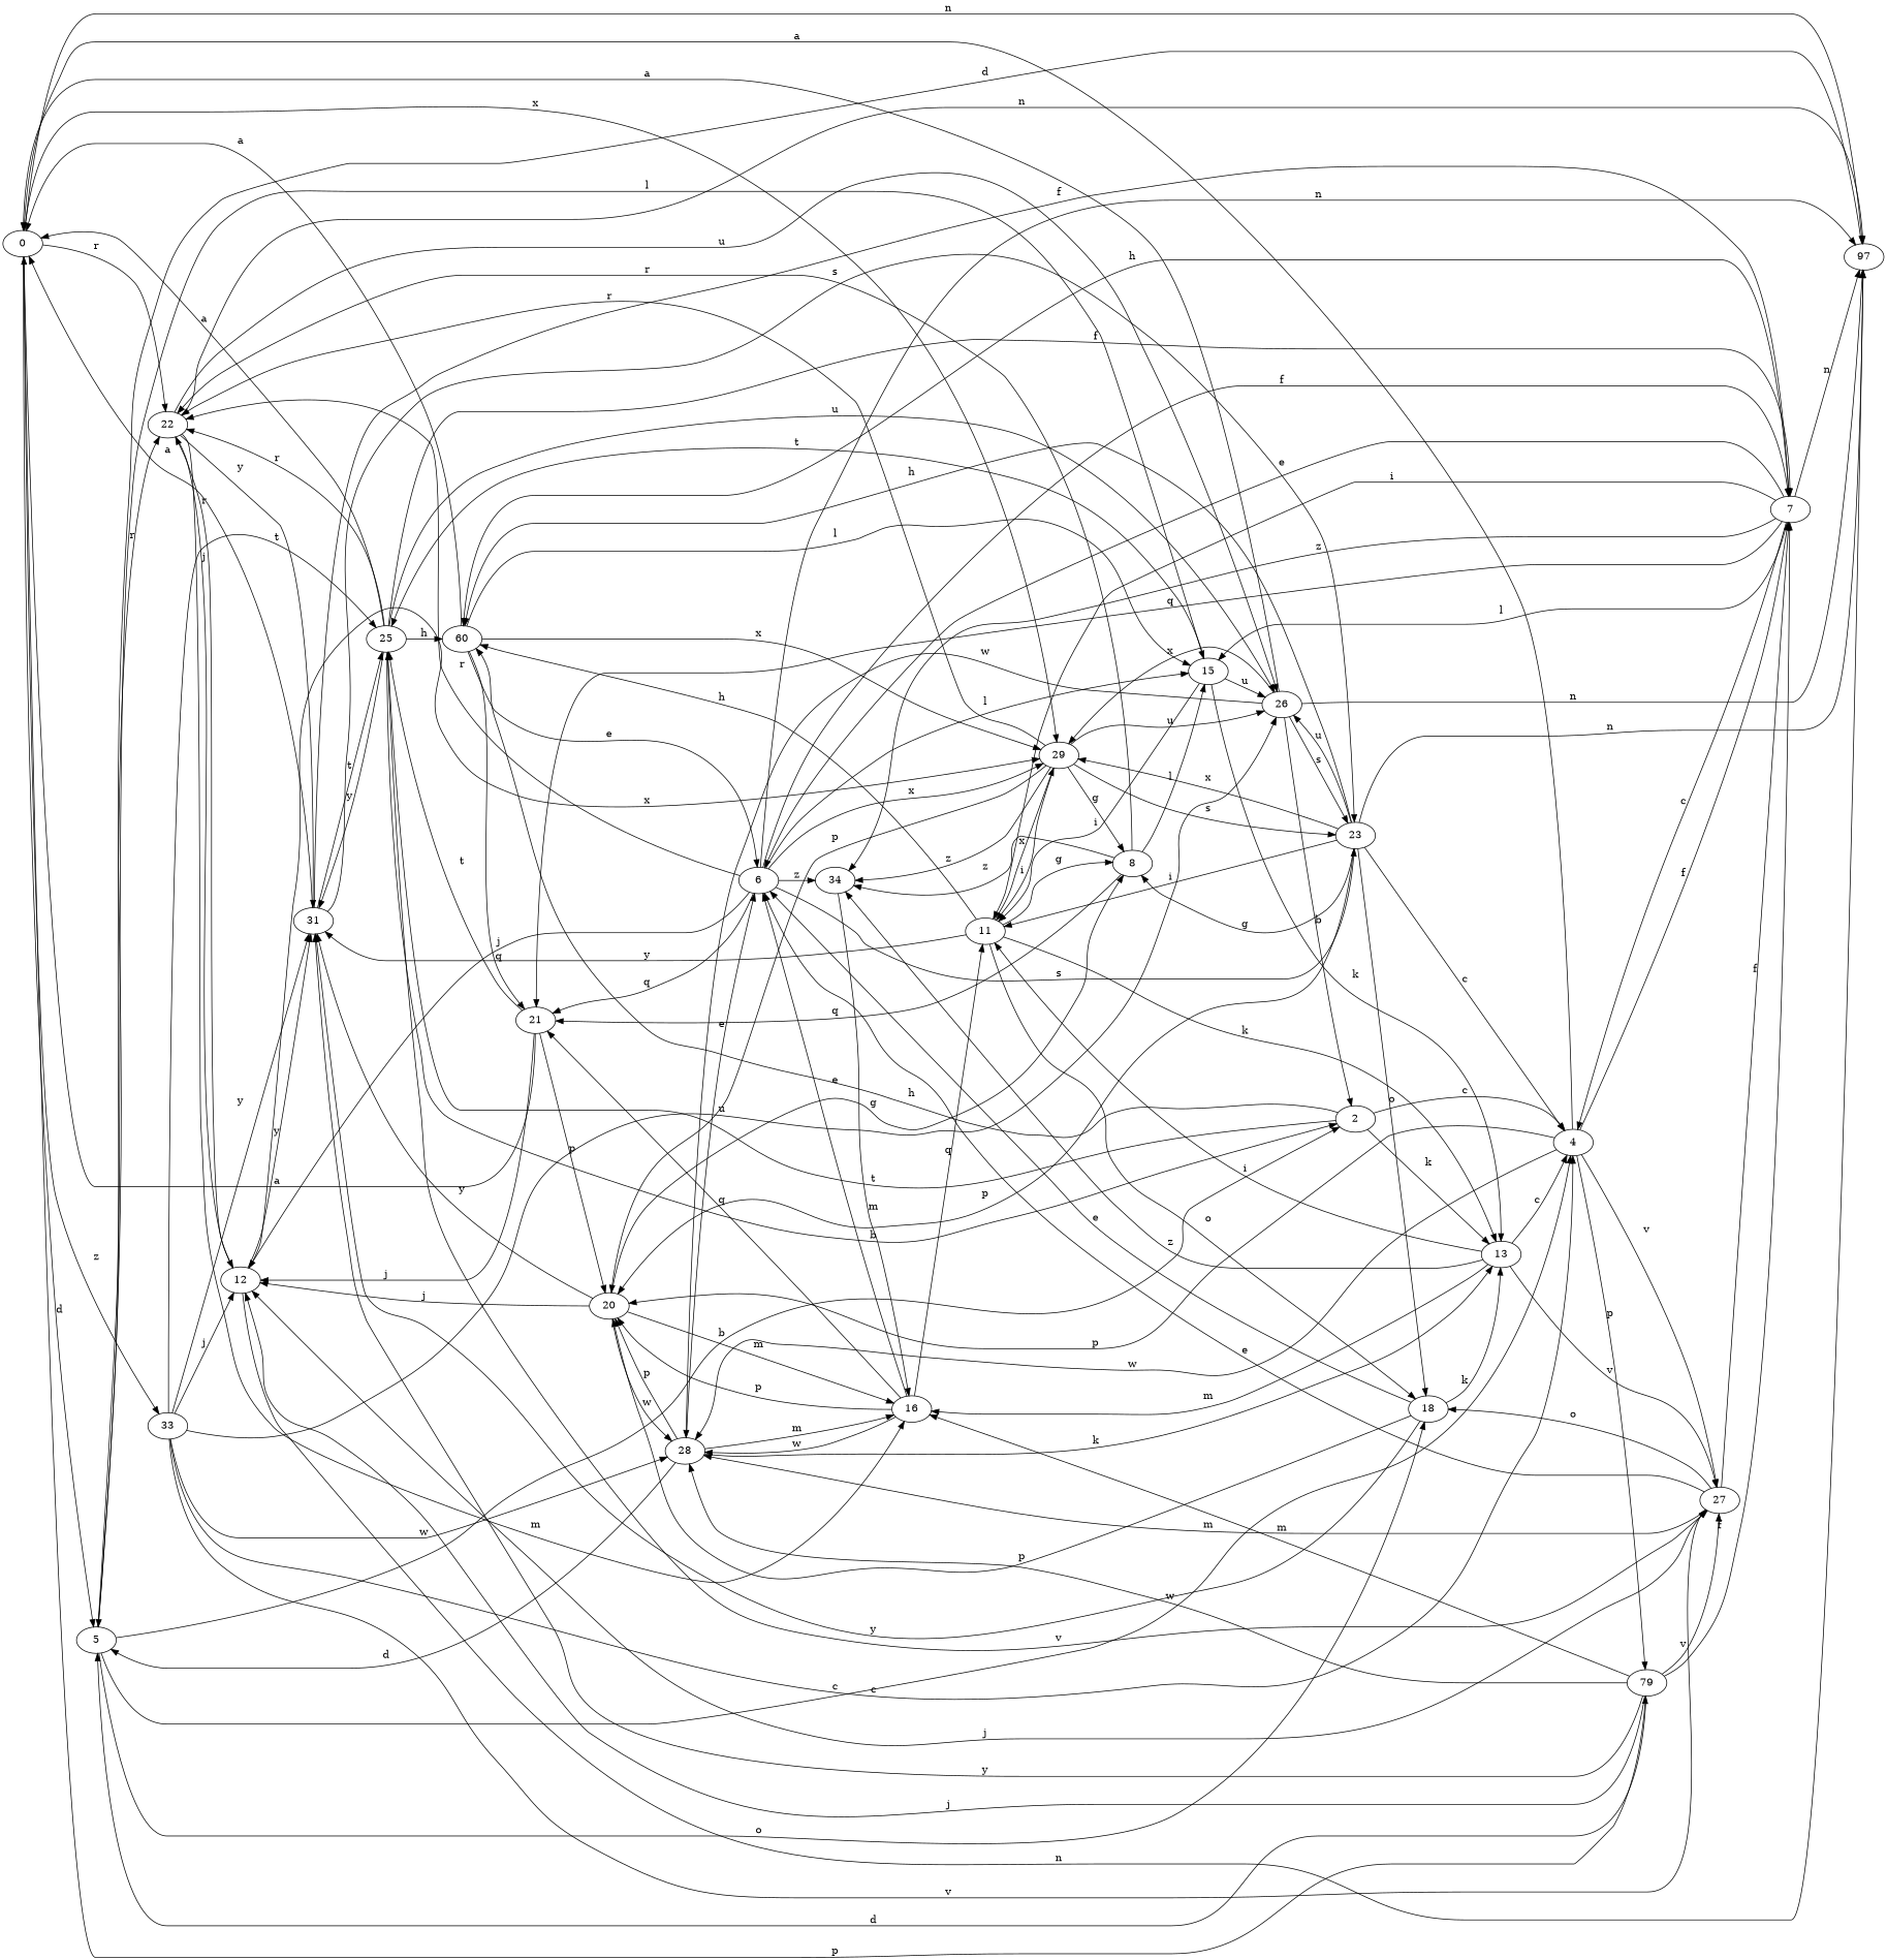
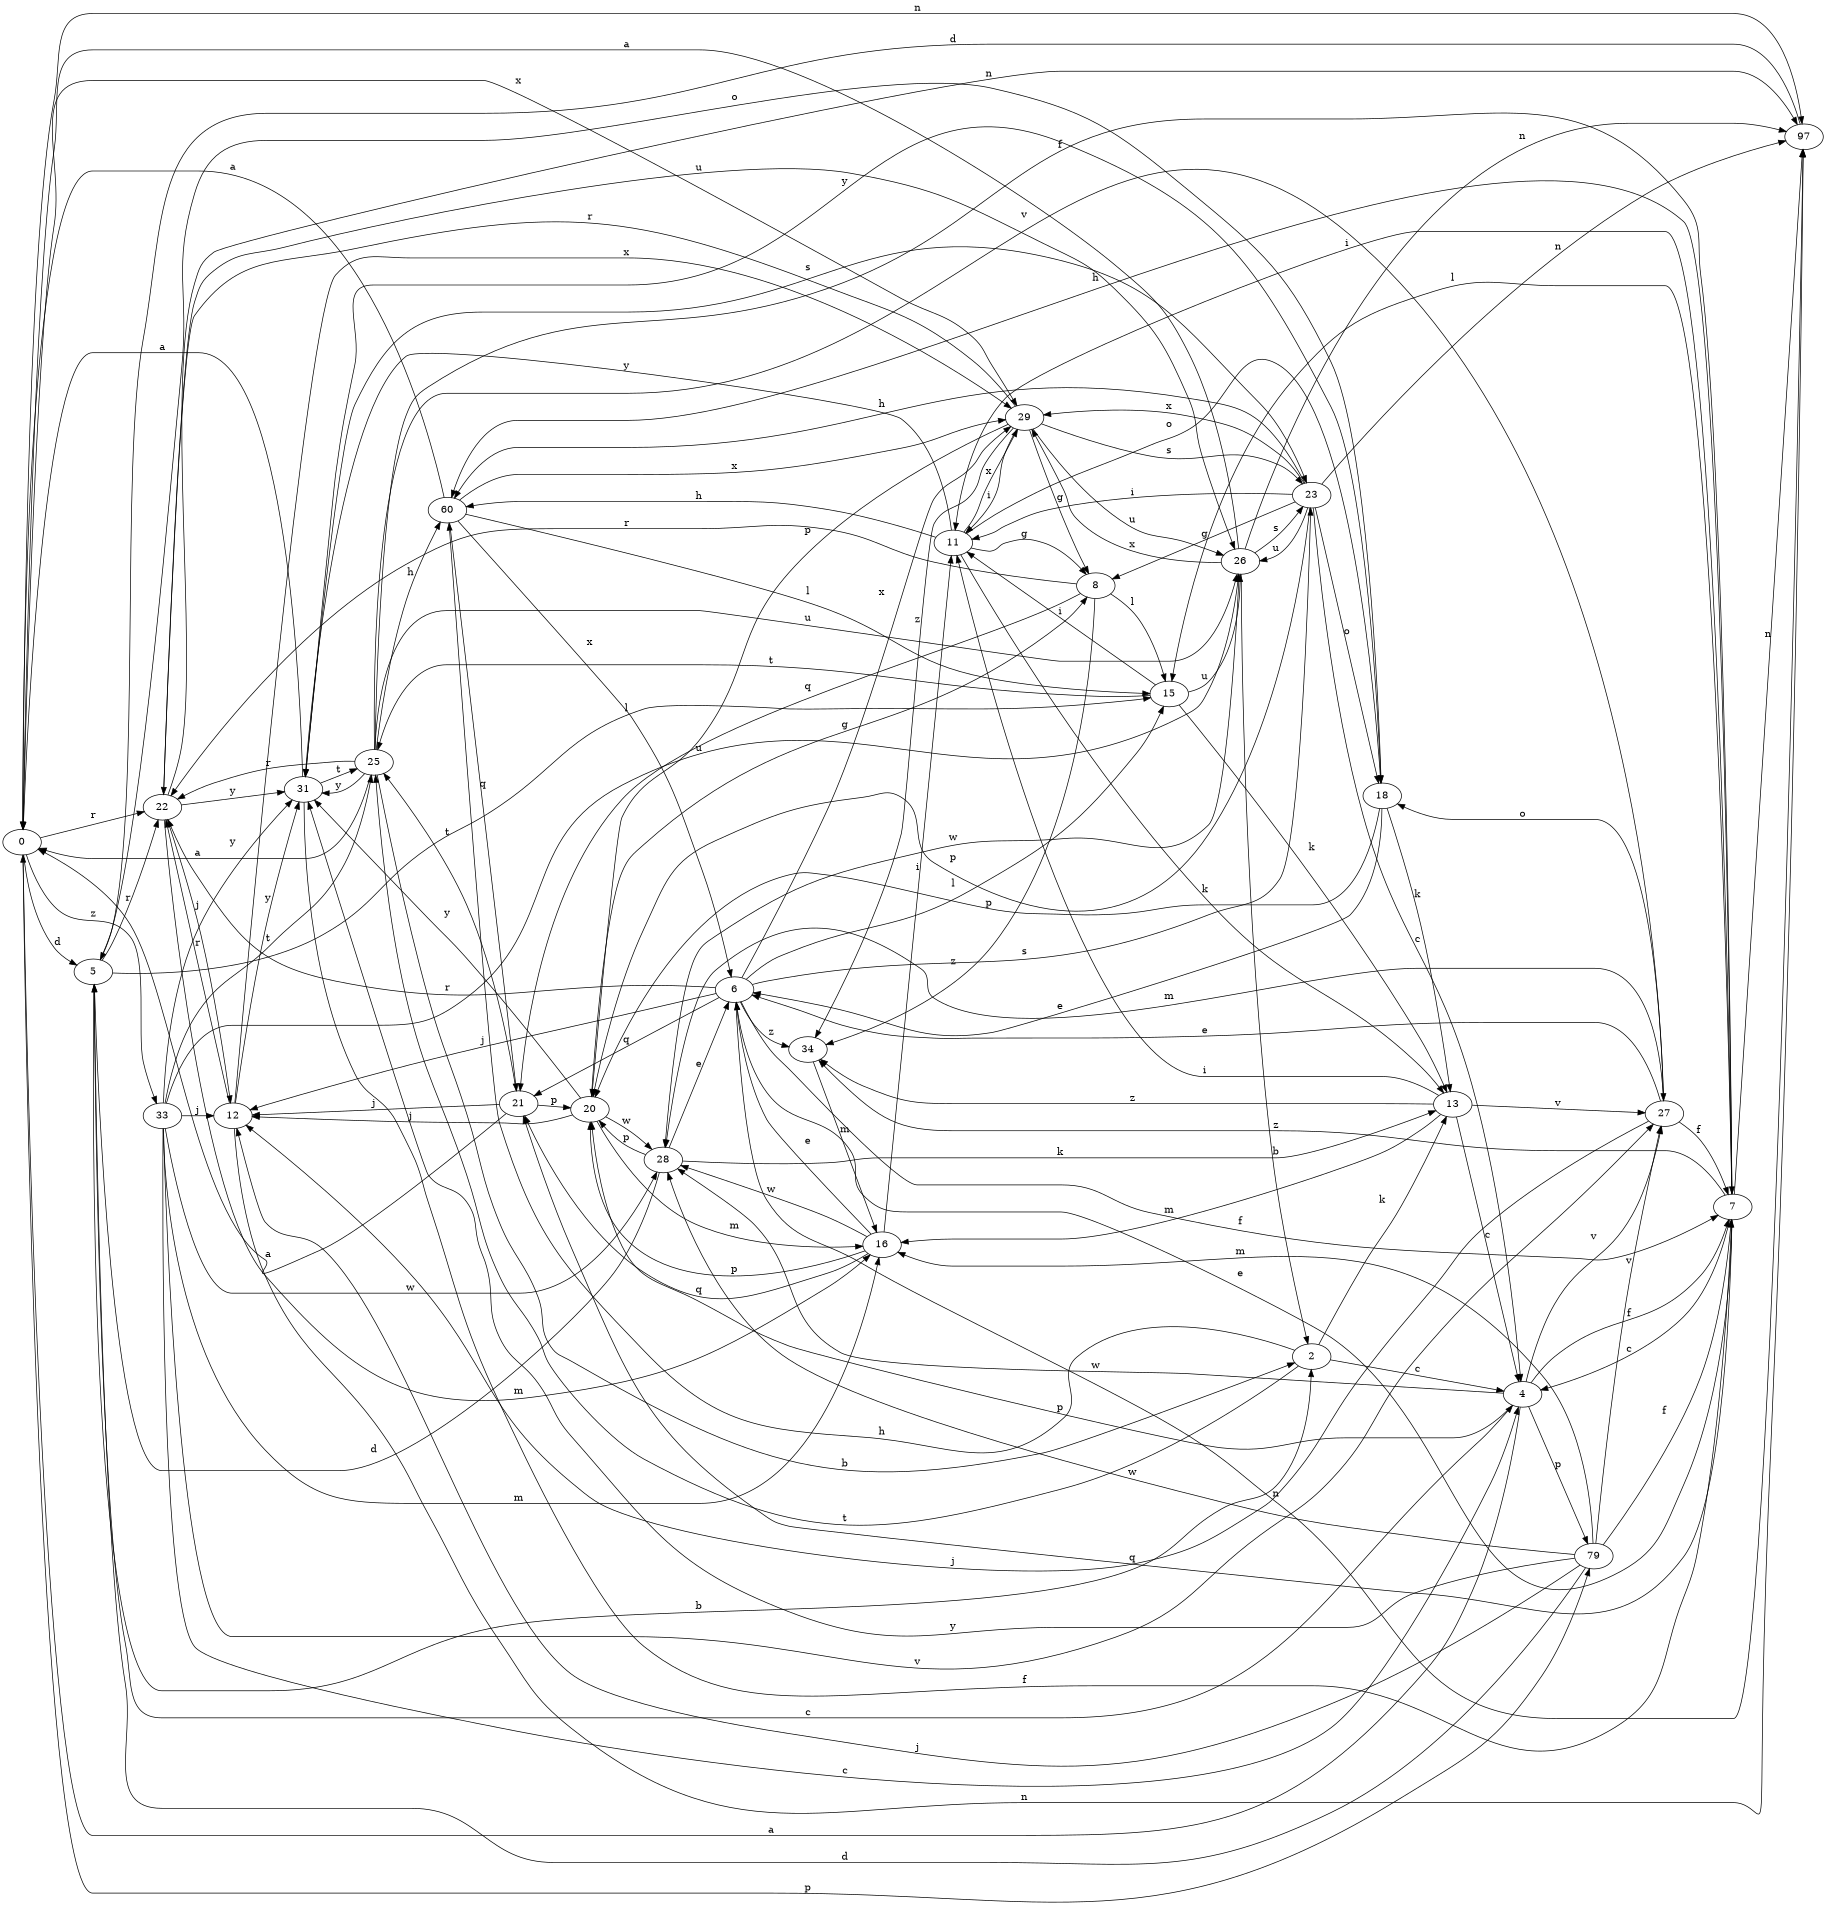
  strict digraph {
    rankdir=LR
    0
    5
    n3 [label=97]
    n4 [label=79]
    22
    29
    33
    2
    4
    15
    18
    7
    27
    28
    12
    n16 [label=31]
    16
    26
    20
    23
    34
    11
    8
    25
    n25 [label=60]
    13
    6
    21
    0 -> 5 [label=d]
    0 -> n3 [label=n]
    0 -> n4 [label=p]
    0 -> 22 [label=r]
    0 -> 29 [label=x]
    0 -> 33 [label=z]
    5 -> 22 [label=r]
    5 -> 2 [label=b]
    5 -> 4 [label=c]
    5 -> 15 [label=l]
    5 -> 18 [label=o]
    n3 -> 5 [label=d]
    n4 -> 5 [label=d]
    n4 -> 7 [label=f]
    n4 -> 27 [label=v]
    n4 -> 28 [label=w]
    n4 -> 12 [label=j]
    n4 -> n16 [label=y]
    n4 -> 16 [label=m]
    22 -> n3 [label=n]
    22 -> 12 [label=j]
    22 -> n16 [label=y]
    22 -> 16 [label=m]
    22 -> 26 [label=u]
    29 -> 22 [label=r]
    29 -> 26 [label=u]
    29 -> 20 [label=p]
    29 -> 23 [label=s]
    29 -> 34 [label=z]
    29 -> 11 [label=i]
    29 -> 8 [label=g]
    33 -> 4 [label=c]
    33 -> 27 [label=v]
    33 -> 28 [label=w]
    33 -> 12 [label=j]
    33 -> n16 [label=y]
    33 -> 26 [label=u]
    33 -> 25 [label=t]
    2 -> 4 [label=c]
    2 -> 25 [label=t]
    2 -> n25 [label=h]
    2 -> 13 [label=k]
    4 -> 0 [label=a]
    4 -> n4 [label=p]
    4 -> 7 [label=f]
    4 -> 27 [label=v]
    4 -> 28 [label=w]
    4 -> 20 [label=p]
    15 -> 26 [label=u]
    15 -> 11 [label=i]
    15 -> 25 [label=t]
    15 -> 13 [label=k]
    18 -> n16 [label=y]
    18 -> 20 [label=p]
    18 -> 13 [label=k]
    18 -> 6 [label=e]
    7 -> n3 [label=n]
    7 -> 4 [label=c]
    7 -> 15 [label=l]
    7 -> 34 [label=z]
    7 -> 11 [label=i]
    7 -> n25 [label=h]
    7 -> 6 [label=e]
    7 -> 21 [label=q]
    27 -> 18 [label=o]
    27 -> 7 [label=f]
    27 -> 28 [label=m]
    27 -> 12 [label=j]
    27 -> 6 [label=e]
    28 -> 5 [label=d]
-   28 -> 16 [label=m]
+   33 -> 16 [label=m]
    28 -> 20 [label=p]
    28 -> 13 [label=k]
    28 -> 6 [label=e]
    12 -> n3 [label=n]
    12 -> 22 [label=r]
    12 -> 29 [label=x]
    12 -> n16 [label=y]
    n16 -> 0 [label=a]
    n16 -> 7 [label=f]
    n16 -> 23 [label=s]
    n16 -> 25 [label=t]
    16 -> 28 [label=w]
    16 -> 20 [label=p]
-   16 -> 11 [label=q]
+   16 -> 11 [label=i]
    16 -> 6 [label=e]
    16 -> 21 [label=q]
    26 -> 0 [label=a]
    26 -> n3 [label=n]
    26 -> 29 [label=x]
    26 -> 2 [label=b]
    26 -> 28 [label=w]
    26 -> 23 [label=s]
    20 -> 28 [label=w]
    20 -> 12 [label=j]
    20 -> n16 [label=y]
    20 -> 16 [label=m]
    20 -> 8 [label=g]
    23 -> n3 [label=n]
    23 -> 29 [label=x]
    23 -> 4 [label=c]
    23 -> 18 [label=o]
    23 -> 26 [label=u]
    23 -> 20 [label=p]
    23 -> 11 [label=i]
    23 -> 8 [label=g]
    23 -> n25 [label=h]
    34 -> 16 [label=m]
    11 -> 29 [label=x]
    11 -> 18 [label=o]
    11 -> n16 [label=y]
    11 -> 8 [label=g]
    11 -> n25 [label=h]
    11 -> 13 [label=k]
    8 -> 22 [label=r]
    8 -> 15 [label=l]
    8 -> 34 [label=z]
    8 -> 21 [label=q]
    25 -> 0 [label=a]
    25 -> 22 [label=r]
    25 -> 2 [label=b]
    25 -> 7 [label=f]
    25 -> 27 [label=v]
    25 -> n16 [label=y]
    25 -> 26 [label=u]
    25 -> n25 [label=h]
    n25 -> 0 [label=a]
    n25 -> 29 [label=x]
    n25 -> 15 [label=l]
-   n25 -> 6 [label=e]
+   n25 -> 6 [label=x]
    n25 -> 21 [label=q]
    13 -> 4 [label=c]
    13 -> 27 [label=v]
    13 -> 16 [label=m]
    13 -> 34 [label=z]
    13 -> 11 [label=i]
    6 -> n3 [label=n]
    6 -> 22 [label=r]
    6 -> 29 [label=x]
    6 -> 15 [label=l]
    6 -> 7 [label=f]
    6 -> 12 [label=j]
    6 -> 23 [label=s]
    6 -> 34 [label=z]
    6 -> 21 [label=q]
    21 -> 0 [label=a]
    21 -> 12 [label=j]
    21 -> 20 [label=p]
    21 -> 25 [label=t]
  }
